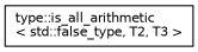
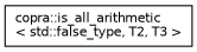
  digraph {
    rankdir=LR
-   n1 [color=black fillcolor=white fontname=Helvetica fontsize=10 height=0.2 label="type::is_all_arithmetic\l\< std::false_type, T2, T3 \>" shape=record style=filled width=0.4]
+   n1 [color=black fillcolor=white fontname=Helvetica fontsize=10 height=0.2 label="copra::is_all_arithmetic\l\< std::false_type, T2, T3 \>" shape=record style=filled width=0.4]
  }
